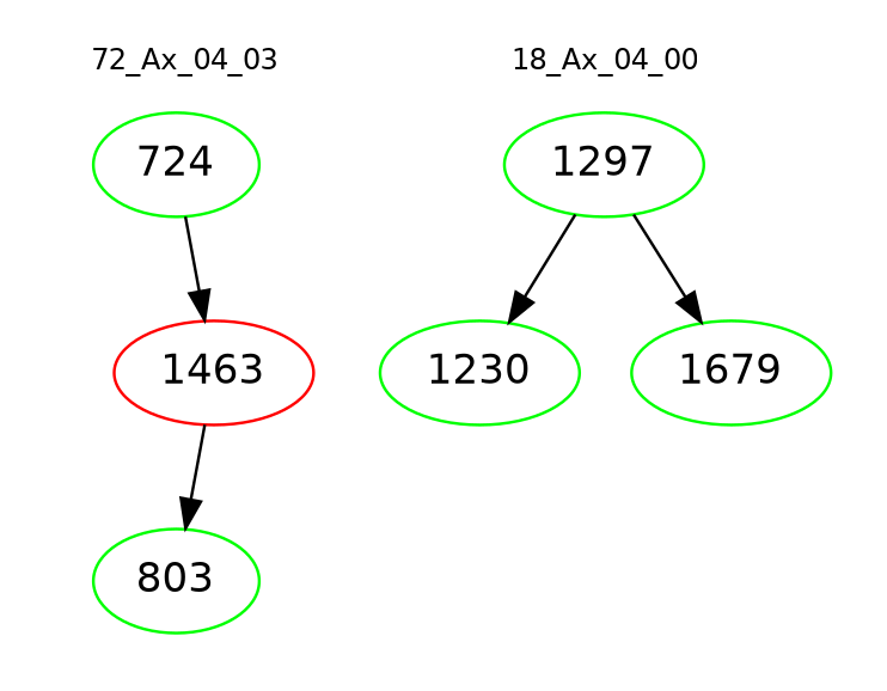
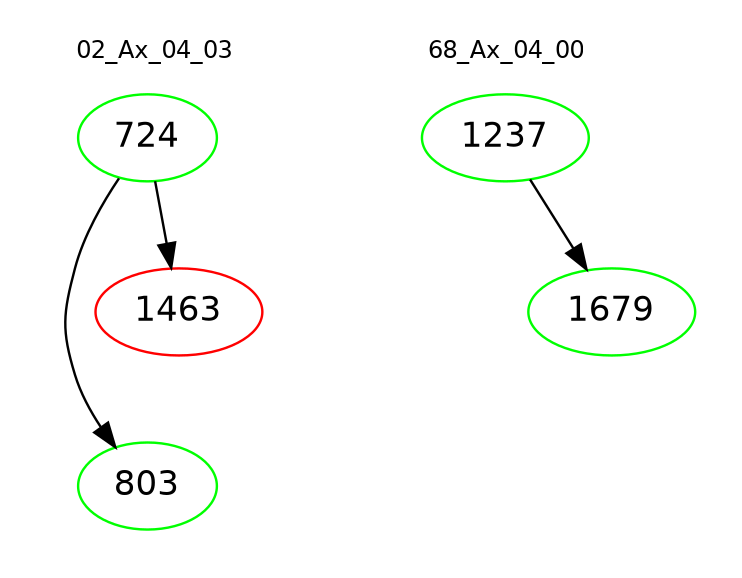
  digraph {
    fontname="DejaVu Sans"
    node [color=green fontname="DejaVu Sans"]
    edge [color=black fontname="DejaVu Sans"]
    n1 [label=724]
    n2 [label=803]
    n3 [color=red label=1463]
-   n4 [label=1297]
-   n5 [label=1230]
+   n4 [label=1237]
    n6 [label=1679]
    subgraph cluster_1 {
      color=white
      fontsize=10
-     label="72_Ax_04_03"
+     label="02_Ax_04_03"
      n1
      n2
      n3
    }
    subgraph cluster_2 {
      color=white
      fontsize=10
-     label="18_Ax_04_00"
+     label="68_Ax_04_00"
      n4
-     n5
      n6
    }
-   n3 -> n2
+   n1 -> n2
    n1 -> n3
-   n4 -> n5
    n4 -> n6
  }
